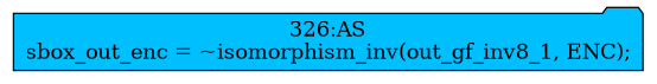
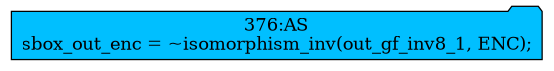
  strict digraph {
-   n1 [ast="<pyverilog.vparser.ast.Assign object at 0x7f8e5c698b50>" def_var="['sbox_out_enc']" fillcolor=deepskyblue label="326:AS\nsbox_out_enc = ~isomorphism_inv(out_gf_inv8_1, ENC);" statements="[]" style=filled typ=Assign use_var="['isomorphism_inv', 'out_gf_inv8_1', 'ENC']" color=black shape=folder]
+   n1 [ast="<pyverilog.vparser.ast.Assign object at 0x7f8e5c698b50>" def_var="['sbox_out_enc']" fillcolor=deepskyblue label="376:AS\nsbox_out_enc = ~isomorphism_inv(out_gf_inv8_1, ENC);" statements="[]" style=filled typ=Assign use_var="['isomorphism_inv', 'out_gf_inv8_1', 'ENC']" color=black shape=folder]
  }
